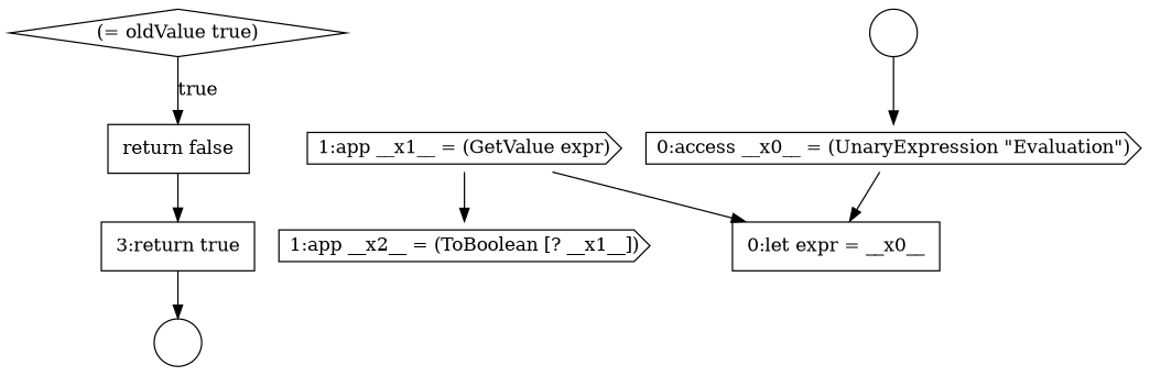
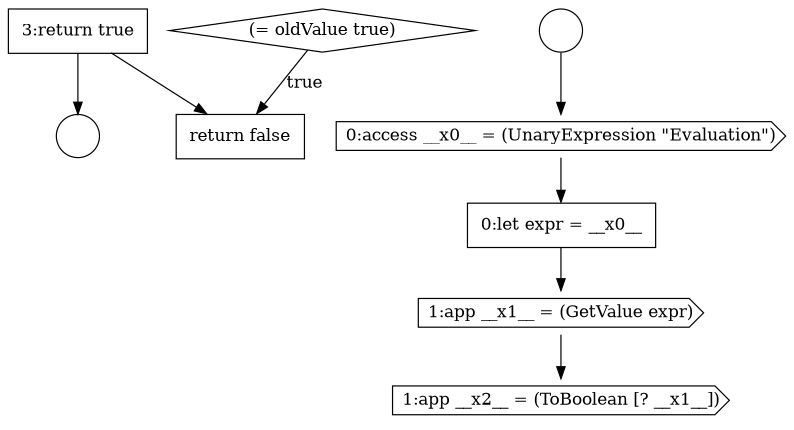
  digraph {
    node [color=black fillcolor=white shape=cds style=filled]
    edge [color=black]
    n1 [label=" " shape=circle]
    n2 [label=<<font color="black">1:app __x2__ = (ToBoolean [? __x1__])</font>>]
    n3 [label=" " shape=circle]
    n4 [label=<<font color="black">0:access __x0__ = (UnaryExpression &quot;Evaluation&quot;)</font>>]
    n5 [label=<<font color="black">     <table border="0" cellborder="1" cellspacing="0" cellpadding="10">       <tr><td align="left">0:let expr = __x0__</td></tr>     </table>   </font>> margin=0 shape=none]
    n6 [label=<<font color="black">1:app __x1__ = (GetValue expr)</font>>]
    n7 [label=<<font color="black">     <table border="0" cellborder="1" cellspacing="0" cellpadding="10">       <tr><td align="left">return false</td></tr>     </table>   </font>> margin=0 shape=none]
    n8 [label=<<font color="black">     <table border="0" cellborder="1" cellspacing="0" cellpadding="10">       <tr><td align="left">3:return true</td></tr>     </table>   </font>> margin=0 shape=none]
    n9 [label=<<font color="black">(= oldValue true)</font>> shape=diamond]
    n3 -> n4
    n4 -> n5
-   n6 -> n5
+   n5 -> n6
    n6 -> n2
-   n7 -> n8
+   n8 -> n7
    n8 -> n1
    n9 -> n7 [label=<<font color="black">true</font>>]
  }
